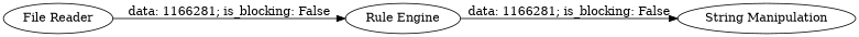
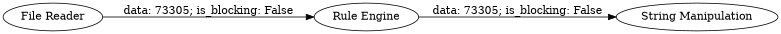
  digraph {
    rankdir=LR
    n1 [label="Rule Engine"]
    n2 [label="String Manipulation"]
    n3 [label="File Reader"]
-   n1 -> n2 [label="data: 1166281; is_blocking: False"]
-   n3 -> n1 [label="data: 1166281; is_blocking: False"]
+   n1 -> n2 [label="data: 73305; is_blocking: False"]
+   n3 -> n1 [label="data: 73305; is_blocking: False"]
  }
